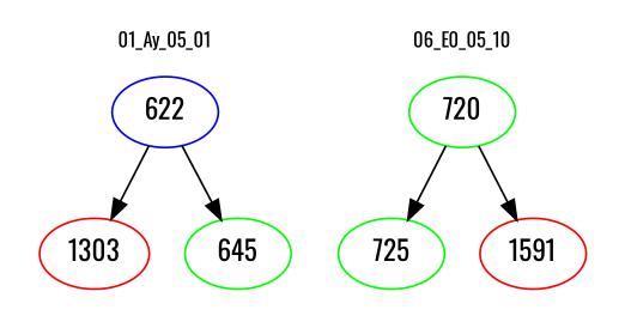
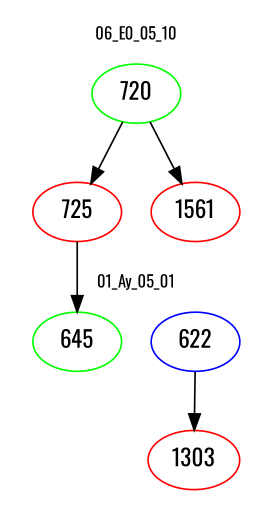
  digraph {
    fontname=Oswald
    node [color=green fontname=Oswald]
    edge [color=black fontname=Oswald]
    n1 [color=blue label=622]
    n2 [color=red label=1303]
    n3 [label=645]
    n4 [label=720]
-   n5 [label=725]
-   n6 [color=red label=1591]
+   n5 [color=red label=725]
+   n6 [color=red label=1561]
    subgraph cluster_1 {
      color=white
      fontsize=10
      label="01_Ay_05_01"
      n1
      n2
      n3
    }
    subgraph cluster_2 {
      color=white
      fontsize=10
      label="06_E0_05_10"
      n4
      n5
      n6
    }
    n1 -> n2
-   n1 -> n3
+   n5 -> n3
    n4 -> n5
    n4 -> n6
  }
